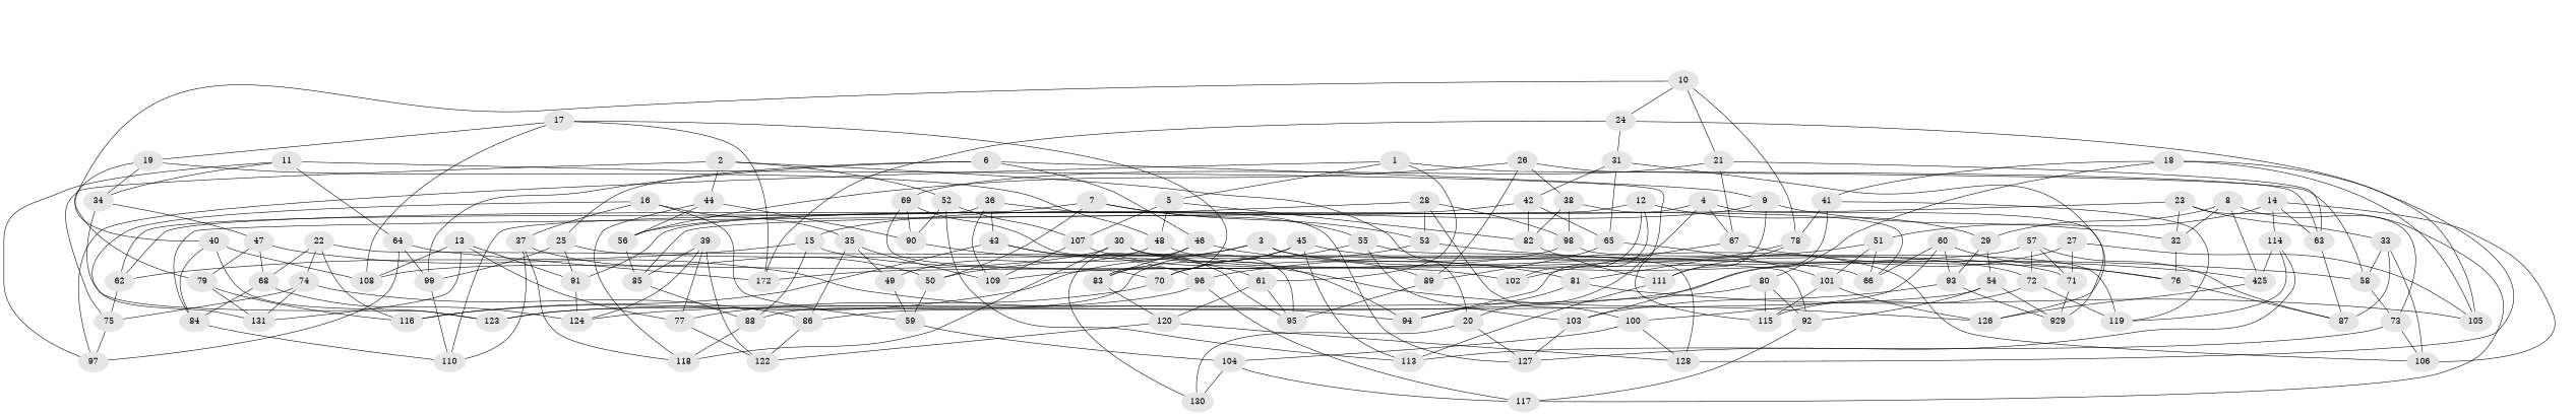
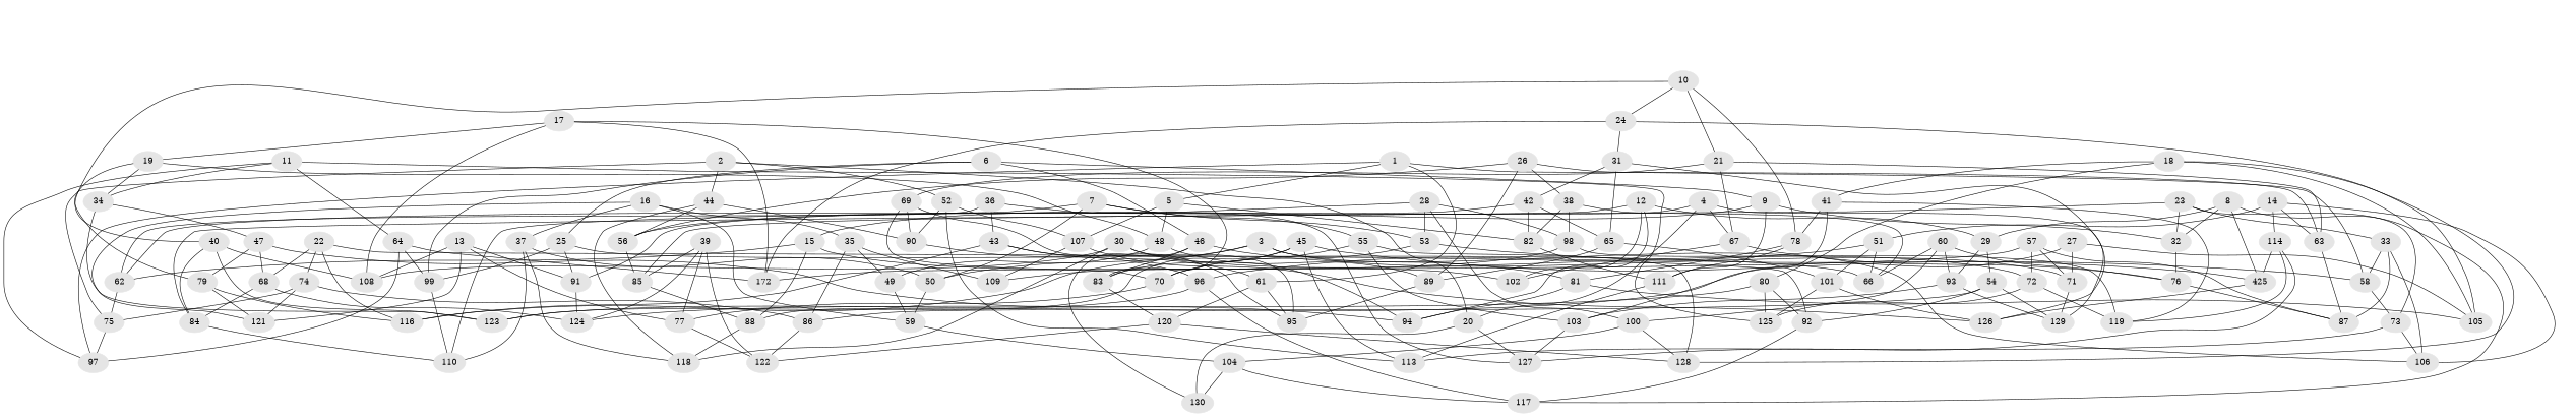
  graph {
    fontname="DejaVu Serif"
    node [color=gray90 fontname="DejaVu Serif" style=filled]
    edge [fontname="DejaVu Serif"]
    1
    5
    61
    63
    97
    48
    82
    107
    95
    120
    87
    2
    20
    44
    52
    75
    127
    130
    56
    118
    90
    113
    3
    50
    71
    106
    116
    59
-   129 [label=929]
+   129
    4
    62
    67
    102
    76
    89
    49
    111
    126
    109
    6
    9
    25
    46
    99
    32
    15
    91
    66
    83
    81
    110
    7
    53
    55
    58
    70
    128
    103
    8
    29
    117
    n62 [label=425]
    54
    93
    88
    10
    21
    24
    40
    78
    69
    n72 [label=172]
    105
    31
    108
    84
    123
    11
    34
    64
-   115
+   115 [label=125]
    47
    12
    85
    94
    13
    77
-   121 [label=131]
+   121
    122
    124
    14
    51
    114
    96
    101
    119
    16
    35
    37
    86
    104
    17
    19
    79
    18
    41
    80
    92
    22
    68
    74
    23
    33
    73
    42
    65
    26
    38
    98
    27
    28
    100
    30
    72
    36
    43
    39
    45
    57
    60
    1 -- 5
    1 -- 61
    1 -- 63
    1 -- 97
    5 -- 48
    5 -- 82
    5 -- 107
    61 -- 95
    61 -- 120
    63 -- 87
    48 -- 89
    48 -- 49
    82 -- 111
    107 -- 126
    107 -- 109
    120 -- 128
    120 -- 122
    2 -- 20
    2 -- 44
    2 -- 52
    2 -- 75
    20 -- 127
    20 -- 130
    44 -- 56
    44 -- 118
    44 -- 90
    52 -- 107
    52 -- 90
    52 -- 113
    75 -- 97
    56 -- 85
    90 -- 96
    3 -- 50
    3 -- 71
    3 -- 106
    3 -- 116
    50 -- 59
    71 -- 129
    59 -- 104
    4 -- 20
    4 -- 129
    4 -- 62
    4 -- 67
    62 -- 75
    67 -- 102
    67 -- 76
    76 -- 87
    89 -- 95
    49 -- 59
    111 -- 113
    6 -- 9
    6 -- 25
    6 -- 46
    6 -- 99
    9 -- 111
    9 -- 32
    9 -- 15
    25 -- 99
    25 -- 91
    25 -- 66
    46 -- 130
    46 -- 83
    46 -- 81
    99 -- 110
    32 -- 76
    15 -- 62
    15 -- 102
    15 -- 88
    91 -- 124
    83 -- 120
    81 -- 105
    81 -- 94
    7 -- 50
    7 -- 110
    7 -- 53
    7 -- 55
    53 -- 58
    53 -- 70
    55 -- 70
    55 -- 128
    55 -- 103
    58 -- 73
    70 -- 77
    103 -- 127
    8 -- 32
    8 -- 29
    8 -- 117
    8 -- n62
    29 -- 54
    29 -- 93
    n62 -- 126
    54 -- 129
    54 -- 86
    54 -- 92
    93 -- 129
    93 -- 103
    88 -- 118
    10 -- 21
    10 -- 24
    10 -- 40
    10 -- 78
    21 -- 63
    21 -- 67
    21 -- 69
    24 -- n72
    24 -- 105
    24 -- 31
    40 -- 108
    40 -- 84
    40 -- 123
    78 -- 111
    78 -- 81
    69 -- 95
    69 -- 90
    69 -- 70
    31 -- 126
    31 -- 42
    31 -- 65
    84 -- 110
    11 -- 97
    11 -- 34
    11 -- 64
    11 -- 115
    34 -- 123
    34 -- 47
    64 -- 97
    64 -- 99
    64 -- n72
    47 -- 94
    47 -- 79
    47 -- 68
    12 -- 102
    12 -- 29
    12 -- 85
    12 -- 94
    85 -- 88
    13 -- 91
    13 -- 108
    13 -- 77
    13 -- 121
    77 -- 122
    14 -- 63
    14 -- 106
    14 -- 51
    14 -- 114
    51 -- 66
    51 -- 96
    51 -- 101
    114 -- 127
    114 -- n62
    114 -- 119
    96 -- 117
    96 -- 123
    101 -- 126
    101 -- 115
    16 -- 59
    16 -- 121
    16 -- 35
    16 -- 37
    35 -- 49
    35 -- 109
    35 -- 86
    37 -- 118
    37 -- 50
    37 -- 110
    86 -- 122
    104 -- 130
    104 -- 117
    17 -- 83
    17 -- n72
    17 -- 108
    17 -- 19
    19 -- 48
    19 -- 34
    19 -- 79
    79 -- 116
    79 -- 121
    18 -- 128
    18 -- 105
    18 -- 41
    18 -- 80
    41 -- 103
    41 -- 78
    41 -- 119
    80 -- 115
    80 -- 124
    80 -- 92
    92 -- 117
    22 -- 116
    22 -- 92
    22 -- 68
    22 -- 74
    68 -- 84
    68 -- 124
    74 -- 75
    74 -- 121
    74 -- 86
    23 -- 32
    23 -- 84
    23 -- 33
    23 -- 73
    33 -- 87
    33 -- 106
    33 -- 58
    73 -- 113
    73 -- 106
    42 -- 82
    42 -- 91
    42 -- 65
    65 -- 89
    65 -- 101
    26 -- 56
    26 -- 89
    26 -- 58
    26 -- 38
    38 -- 82
    38 -- 66
    38 -- 98
    98 -- 109
    98 -- 119
    27 -- 71
    27 -- 105
    27 -- 123
    28 -- 56
    28 -- 53
    28 -- 98
    28 -- 100
    100 -- 128
    100 -- 104
    30 -- 118
    30 -- 108
    30 -- 94
    30 -- 72
    72 -- 115
    72 -- 119
    36 -- 127
    36 -- 62
-   36 -- 109
    36 -- 43
    43 -- 61
    43 -- 95
    43 -- 116
    39 -- 85
    39 -- 77
    39 -- 122
    39 -- 124
    45 -- 113
    45 -- 83
    45 -- n62
    45 -- 88
    57 -- 87
    57 -- 71
    57 -- n72
    57 -- 72
    60 -- 76
    60 -- 66
    60 -- 93
    60 -- 100
  }
